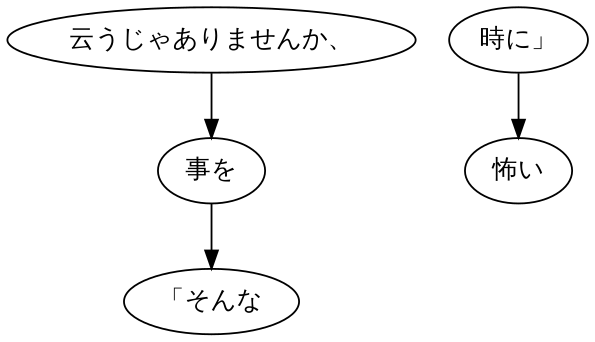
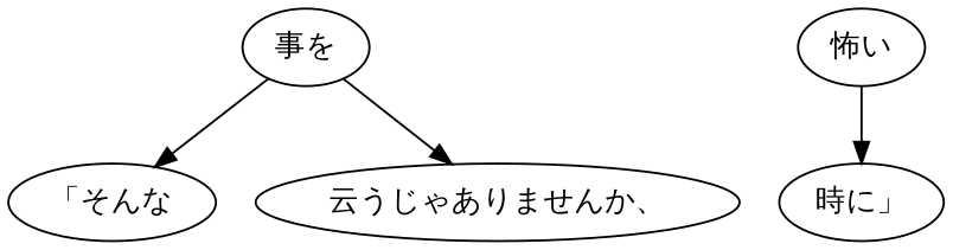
  digraph {
    n1 [label="「そんな"]
    n2 [label="事を"]
    n3 [label="云うじゃありませんか、"]
    n4 [label="時に」"]
    n5 [label="怖い"]
    n2 -> n1
-   n3 -> n2
-   n4 -> n5
+   n2 -> n3
+   n5 -> n4
  }
